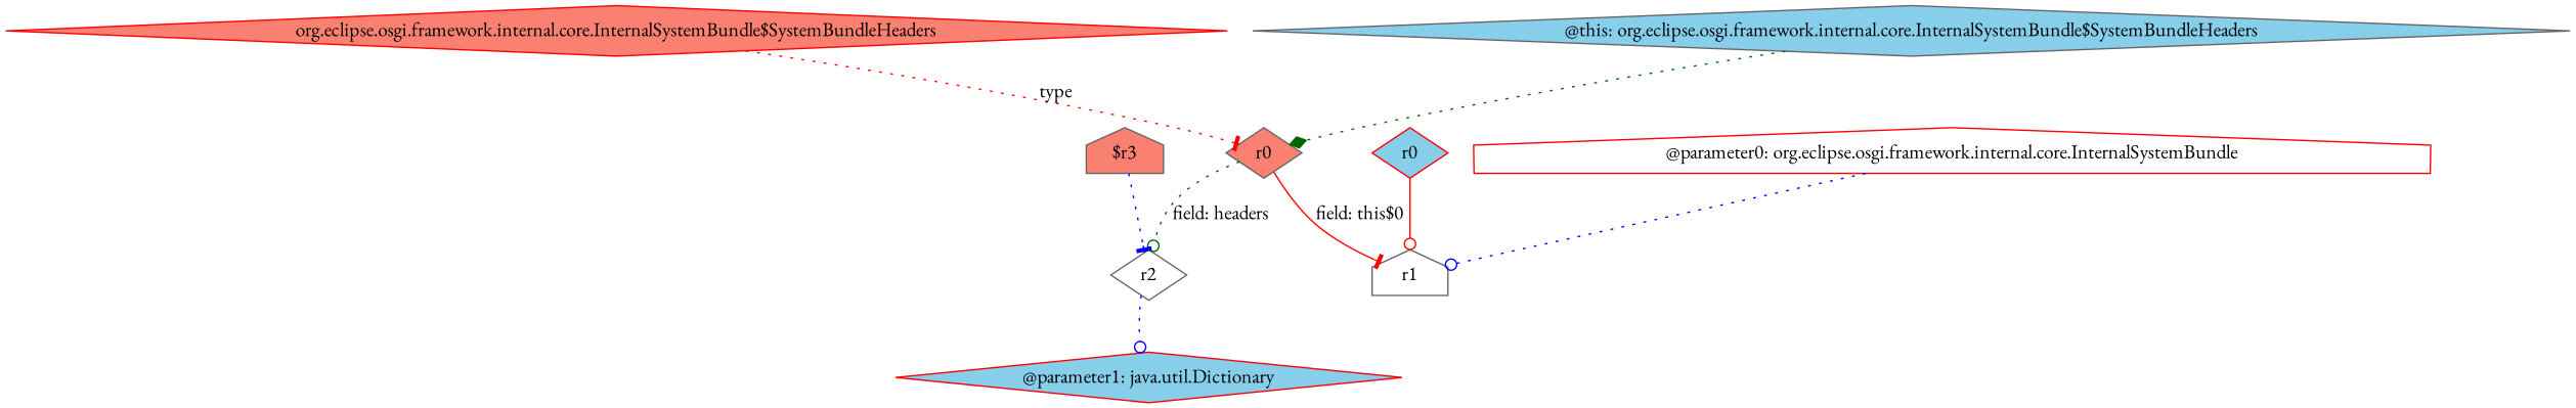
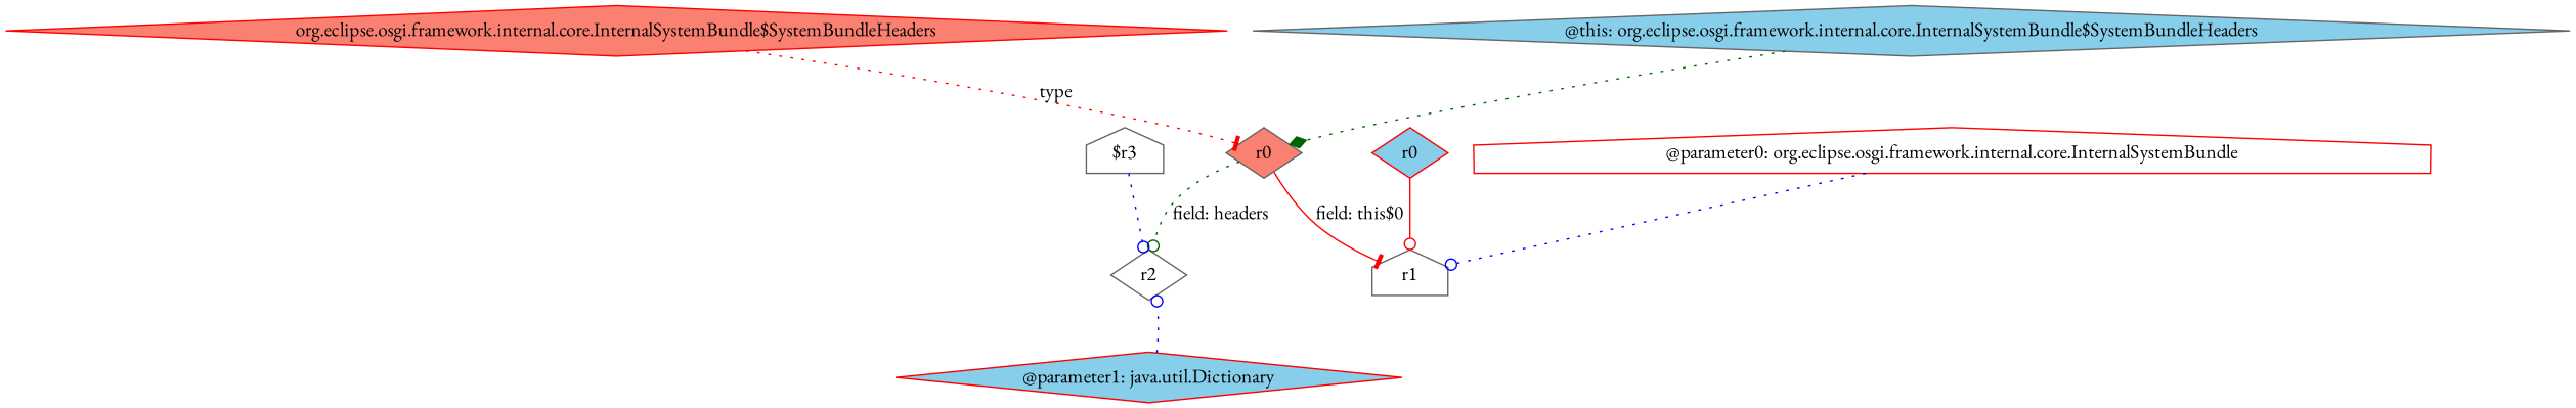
  digraph {
    fontname="EB Garamond"
    node [color=gray40 fillcolor=white fontname="EB Garamond" shape=diamond style=filled]
    edge [arrowhead=odot color=blue fontname="EB Garamond" style=dotted]
    n1 [color=red label="@parameter0: org.eclipse.osgi.framework.internal.core.InternalSystemBundle" shape=house]
    n2 [label=r1 shape=house]
    n3 [fillcolor=salmon label=r0]
    n4 [label=r2]
    n5 [color=red fillcolor=skyblue label="@parameter1: java.util.Dictionary"]
    n6 [color=red fillcolor=salmon label="org.eclipse.osgi.framework.internal.core.InternalSystemBundle$SystemBundleHeaders"]
    n7 [fillcolor=skyblue label="@this: org.eclipse.osgi.framework.internal.core.InternalSystemBundle$SystemBundleHeaders"]
-   n8 [fillcolor=salmon label="$r3" shape=house]
+   n8 [label="$r3" shape=house]
    n9 [color=red fillcolor=skyblue label=r0]
    n1 -> n2
    n3 -> n2 [arrowhead=tee color=red label="field: this$0" style=solid]
    n3 -> n4 [color=darkgreen label="field: headers"]
-   n4 -> n5
+   n5 -> n4
    n6 -> n3 [arrowhead=tee color=red label=type]
    n7 -> n3 [arrowhead=diamond color=darkgreen]
-   n8 -> n4 [arrowhead=tee]
+   n8 -> n4
    n9 -> n2 [color=red style=solid]
  }
